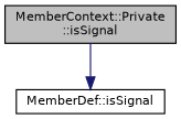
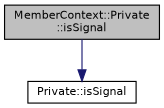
  digraph {
    rankdir=TB
    node [color=black fontname=Helvetica fontsize=10 shape=record style=filled]
    n1 [fillcolor=grey75 fontcolor=black height=0.2 label="MemberContext::Private\l::isSignal" width=0.4]
-   n2 [fillcolor=white height=0.2 label="MemberDef::isSignal" width=0.4]
+   n2 [fillcolor=white height=0.2 label="Private::isSignal" width=0.4]
    n1 -> n2 [color=midnightblue fontname=Helvetica fontsize=10 labelfontname=Helvetica labelfontsize=10 style=solid]
  }
